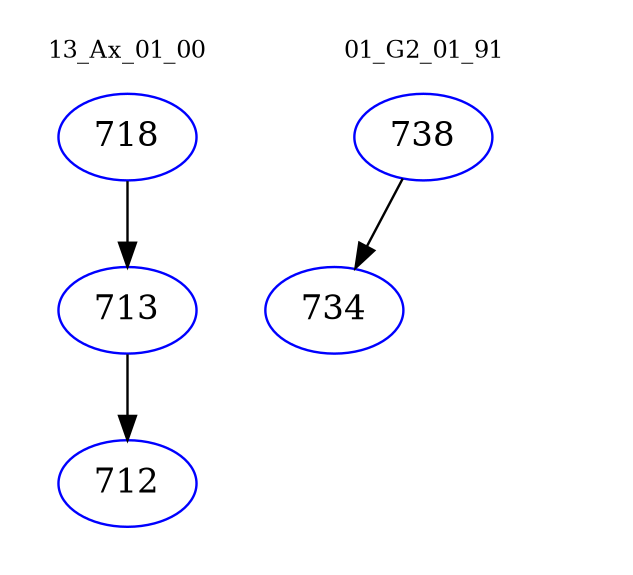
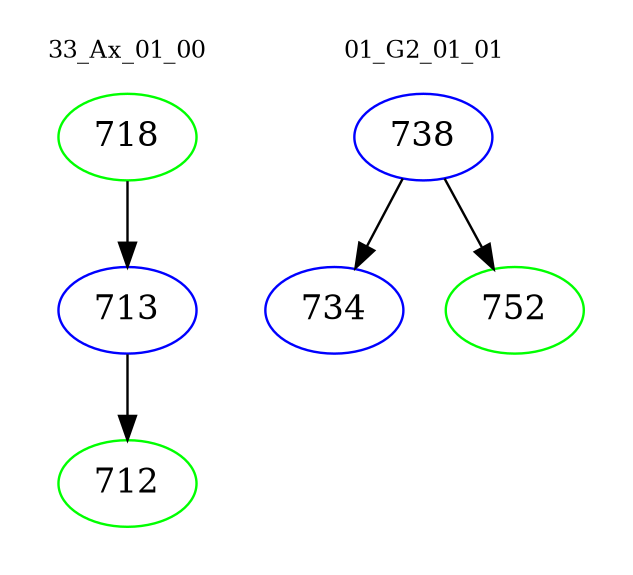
  digraph {
    node [color=blue]
    edge [color=black]
-   n1 [label=718]
-   n2 [label=712]
+   n1 [color=green label=718]
+   n2 [color=green label=712]
    n3 [label=713]
    n4 [label=738]
    n5 [label=734]
+   n6 [color=green label=752]
    subgraph cluster_1 {
      color=white
      fontsize=10
-     label="13_Ax_01_00"
+     label="33_Ax_01_00"
      n1
      n2
      n3
    }
    subgraph cluster_2 {
      color=white
      fontsize=10
-     label="01_G2_01_91"
+     label="01_G2_01_01"
      n4
      n5
+     n6
    }
    n1 -> n3
    n3 -> n2
    n4 -> n5
+   n4 -> n6
  }
